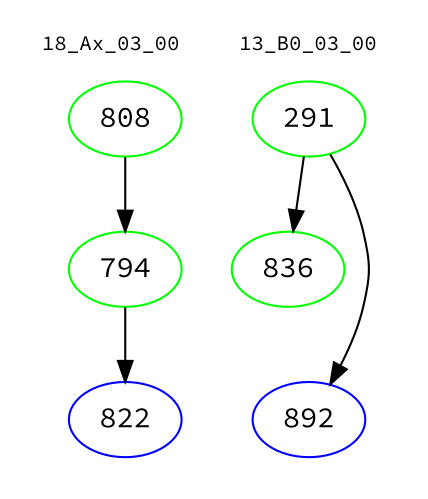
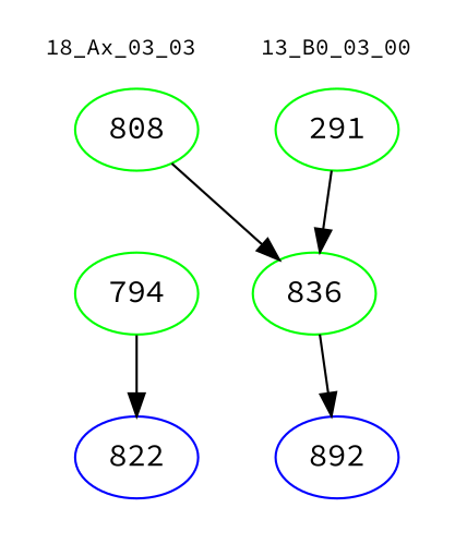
  digraph {
    fontname="Source Code Pro"
    node [color=green fontname="Source Code Pro"]
    edge [color=black fontname="Source Code Pro"]
    n1 [label=808]
    n2 [label=794]
    n3 [color=blue label=822]
    n4 [label=291]
    n5 [label=836]
    n6 [color=blue label=892]
    subgraph cluster_1 {
      color=white
      fontsize=10
-     label="18_Ax_03_00"
+     label="18_Ax_03_03"
      n1
      n2
      n3
    }
    subgraph cluster_2 {
      color=white
      fontsize=10
      label="13_B0_03_00"
      n4
      n5
      n6
    }
-   n1 -> n2
+   n1 -> n5
    n2 -> n3
    n4 -> n5
-   n4 -> n6
+   n5 -> n6
  }
